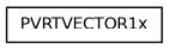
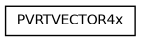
  digraph {
    rankdir=TB
-   n1 [color=black fillcolor=white fontname=Helvetica fontsize=10 height=0.2 label=PVRTVECTOR1x shape=record style=filled width=0.4]
+   n1 [color=black fillcolor=white fontname=Helvetica fontsize=10 height=0.2 label=PVRTVECTOR4x shape=record style=filled width=0.4]
  }
